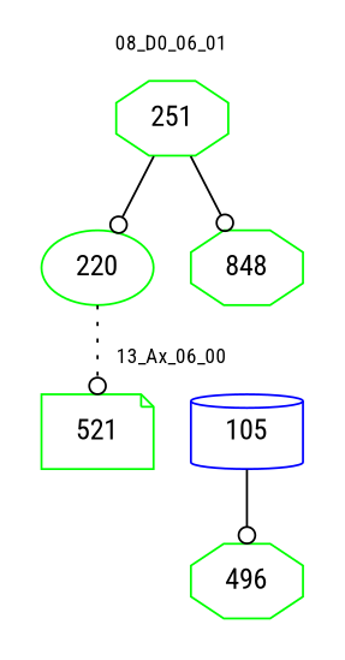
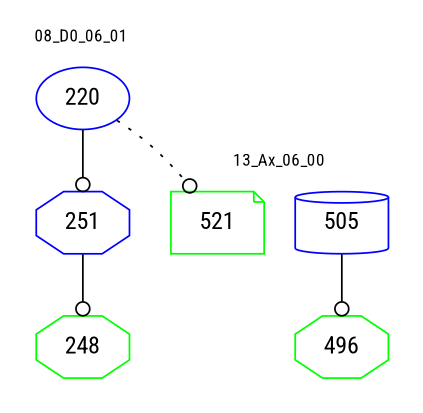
  digraph {
    fontname="Roboto Condensed"
    node [color=blue fontname="Roboto Condensed" shape=octagon]
    edge [arrowhead=odot color=black fontname="Roboto Condensed" style=solid]
-   n1 [label=105 shape=cylinder]
+   n1 [label=505 shape=cylinder]
    n2 [color=green label=496]
    n3 [color=green label=521 shape=note]
-   n4 [color=green label=251]
-   n5 [color=green label=220 shape=ellipse]
-   n6 [color=green label=848]
+   n4 [label=251]
+   n5 [label=220 shape=ellipse]
+   n6 [color=green label=248]
    subgraph cluster_1 {
      color=white
      fontsize=10
      label="13_Ax_06_00"
      n1
      n2
      n3
    }
    subgraph cluster_2 {
      color=white
      fontsize=10
      label="08_D0_06_01"
      n4
      n5
      n6
    }
    n1 -> n2
-   n4 -> n5
+   n5 -> n4
    n4 -> n6
    n5 -> n3 [style=dotted]
  }
